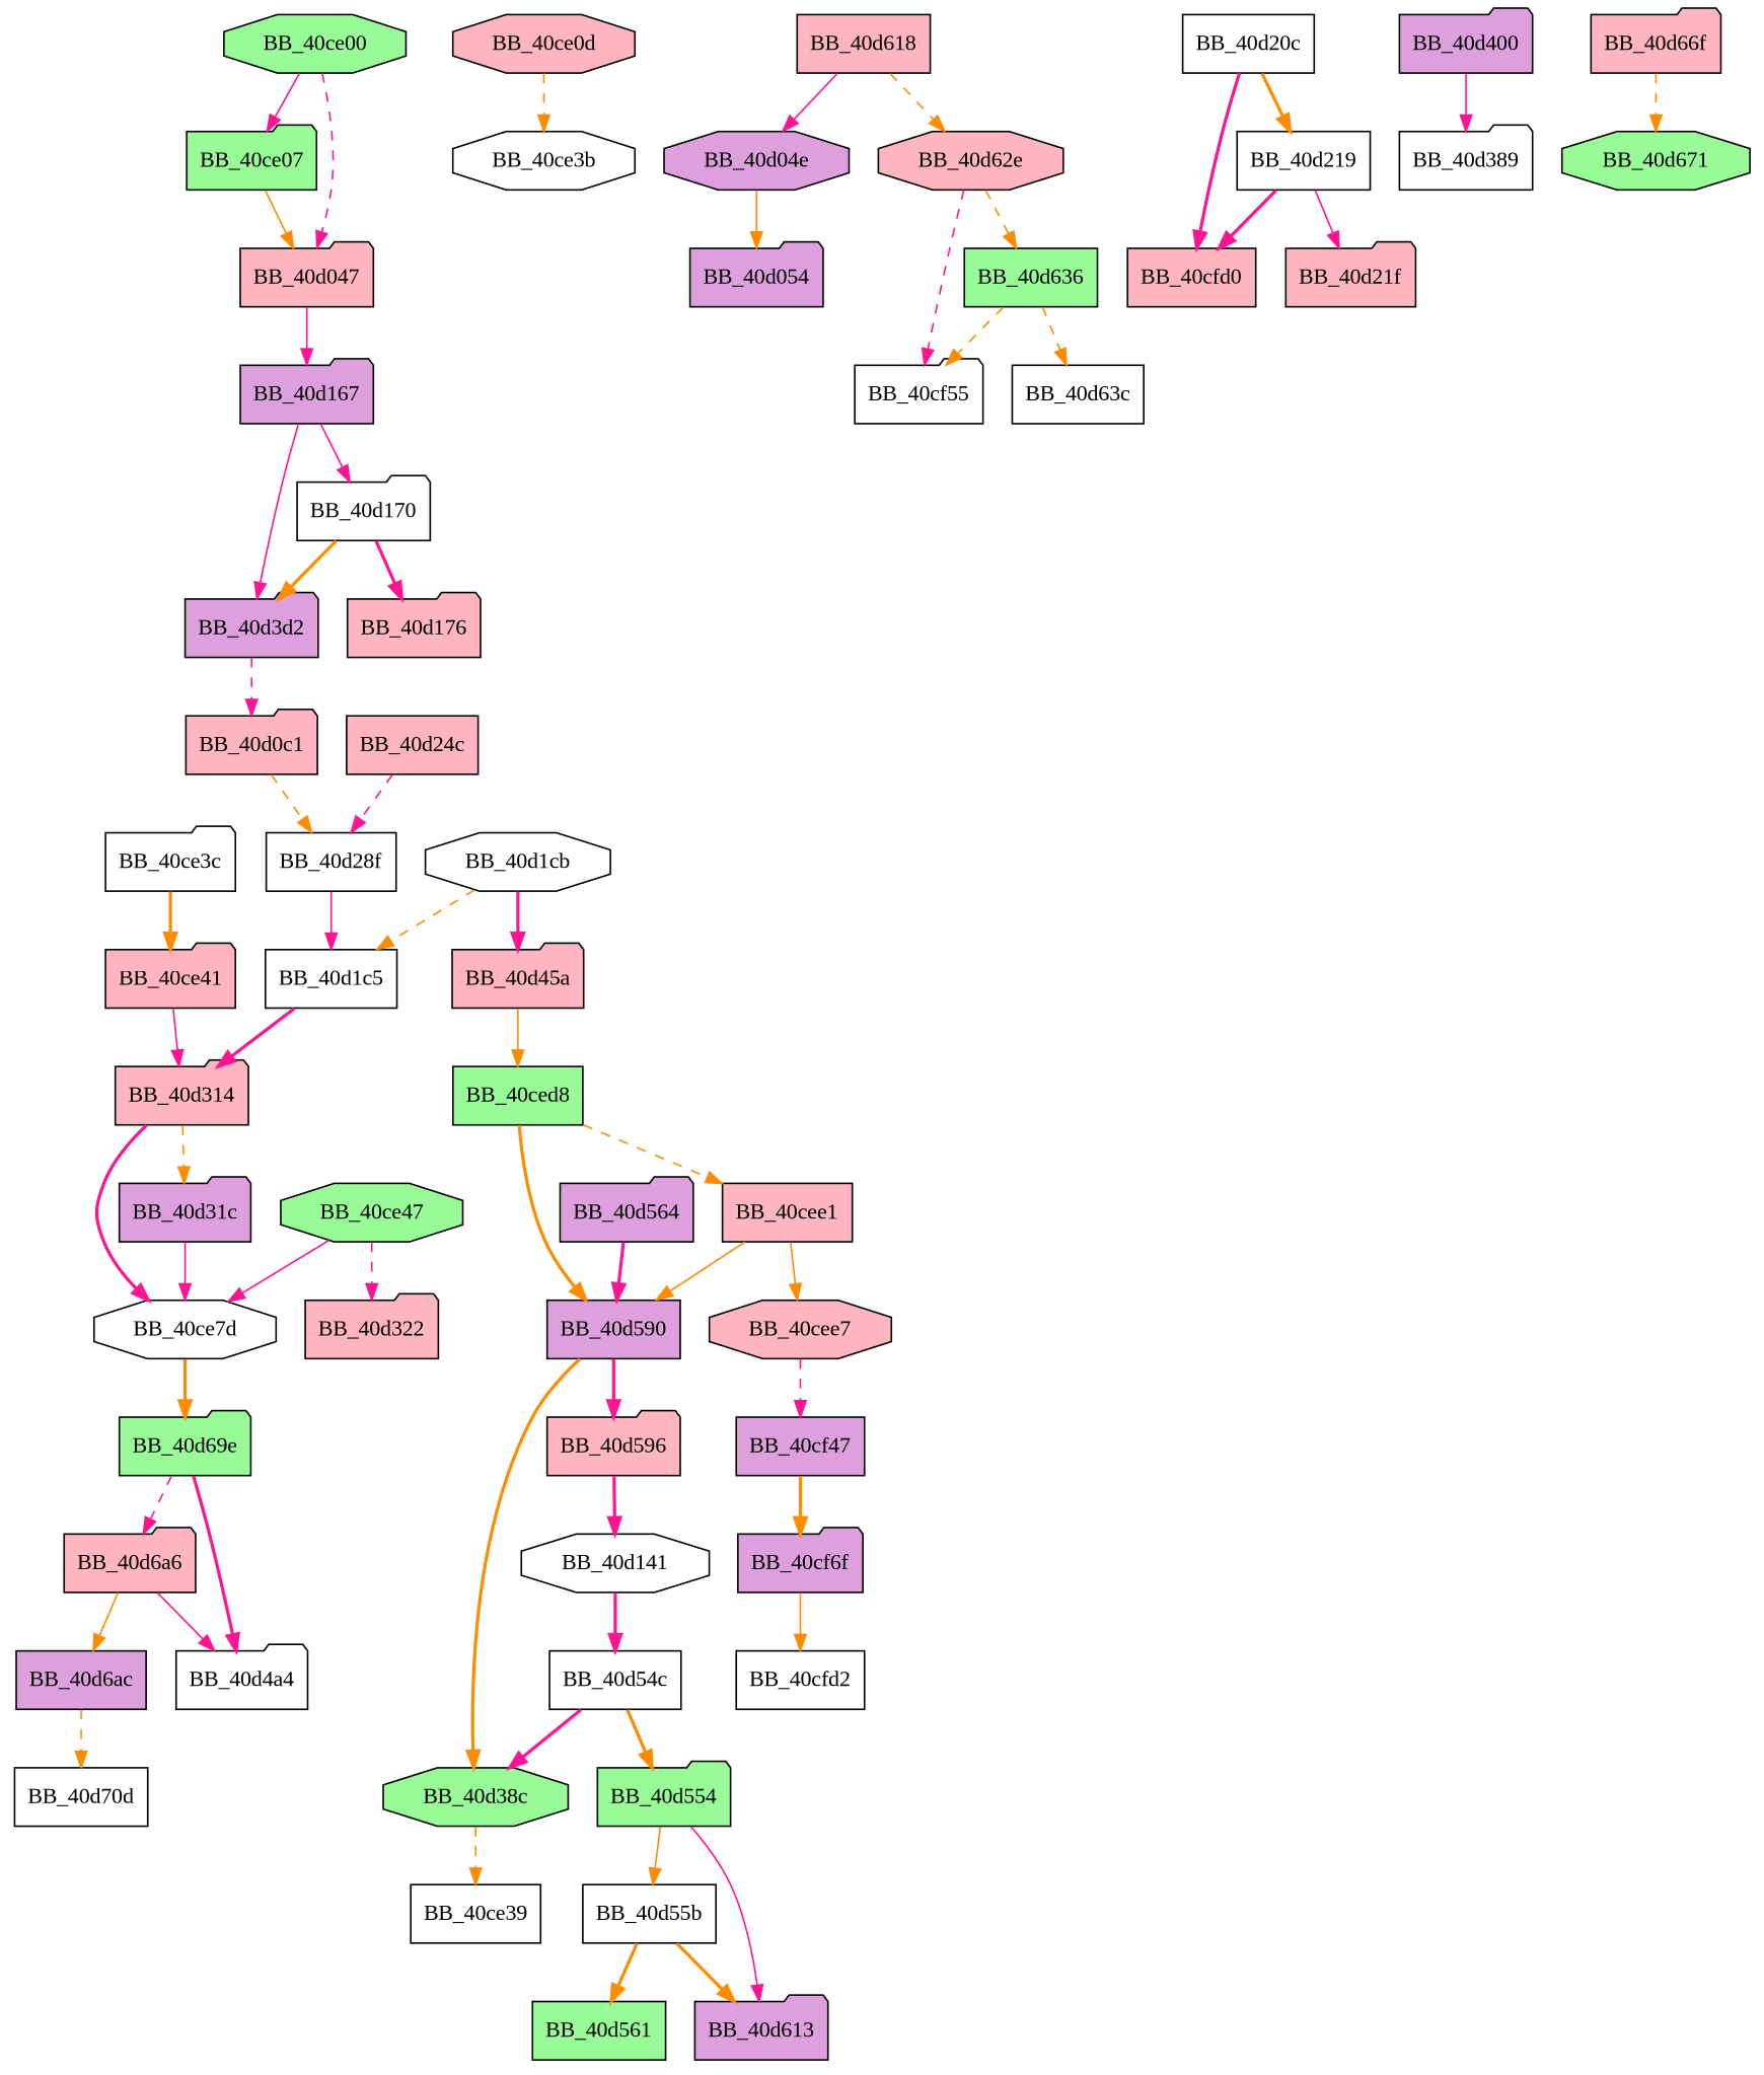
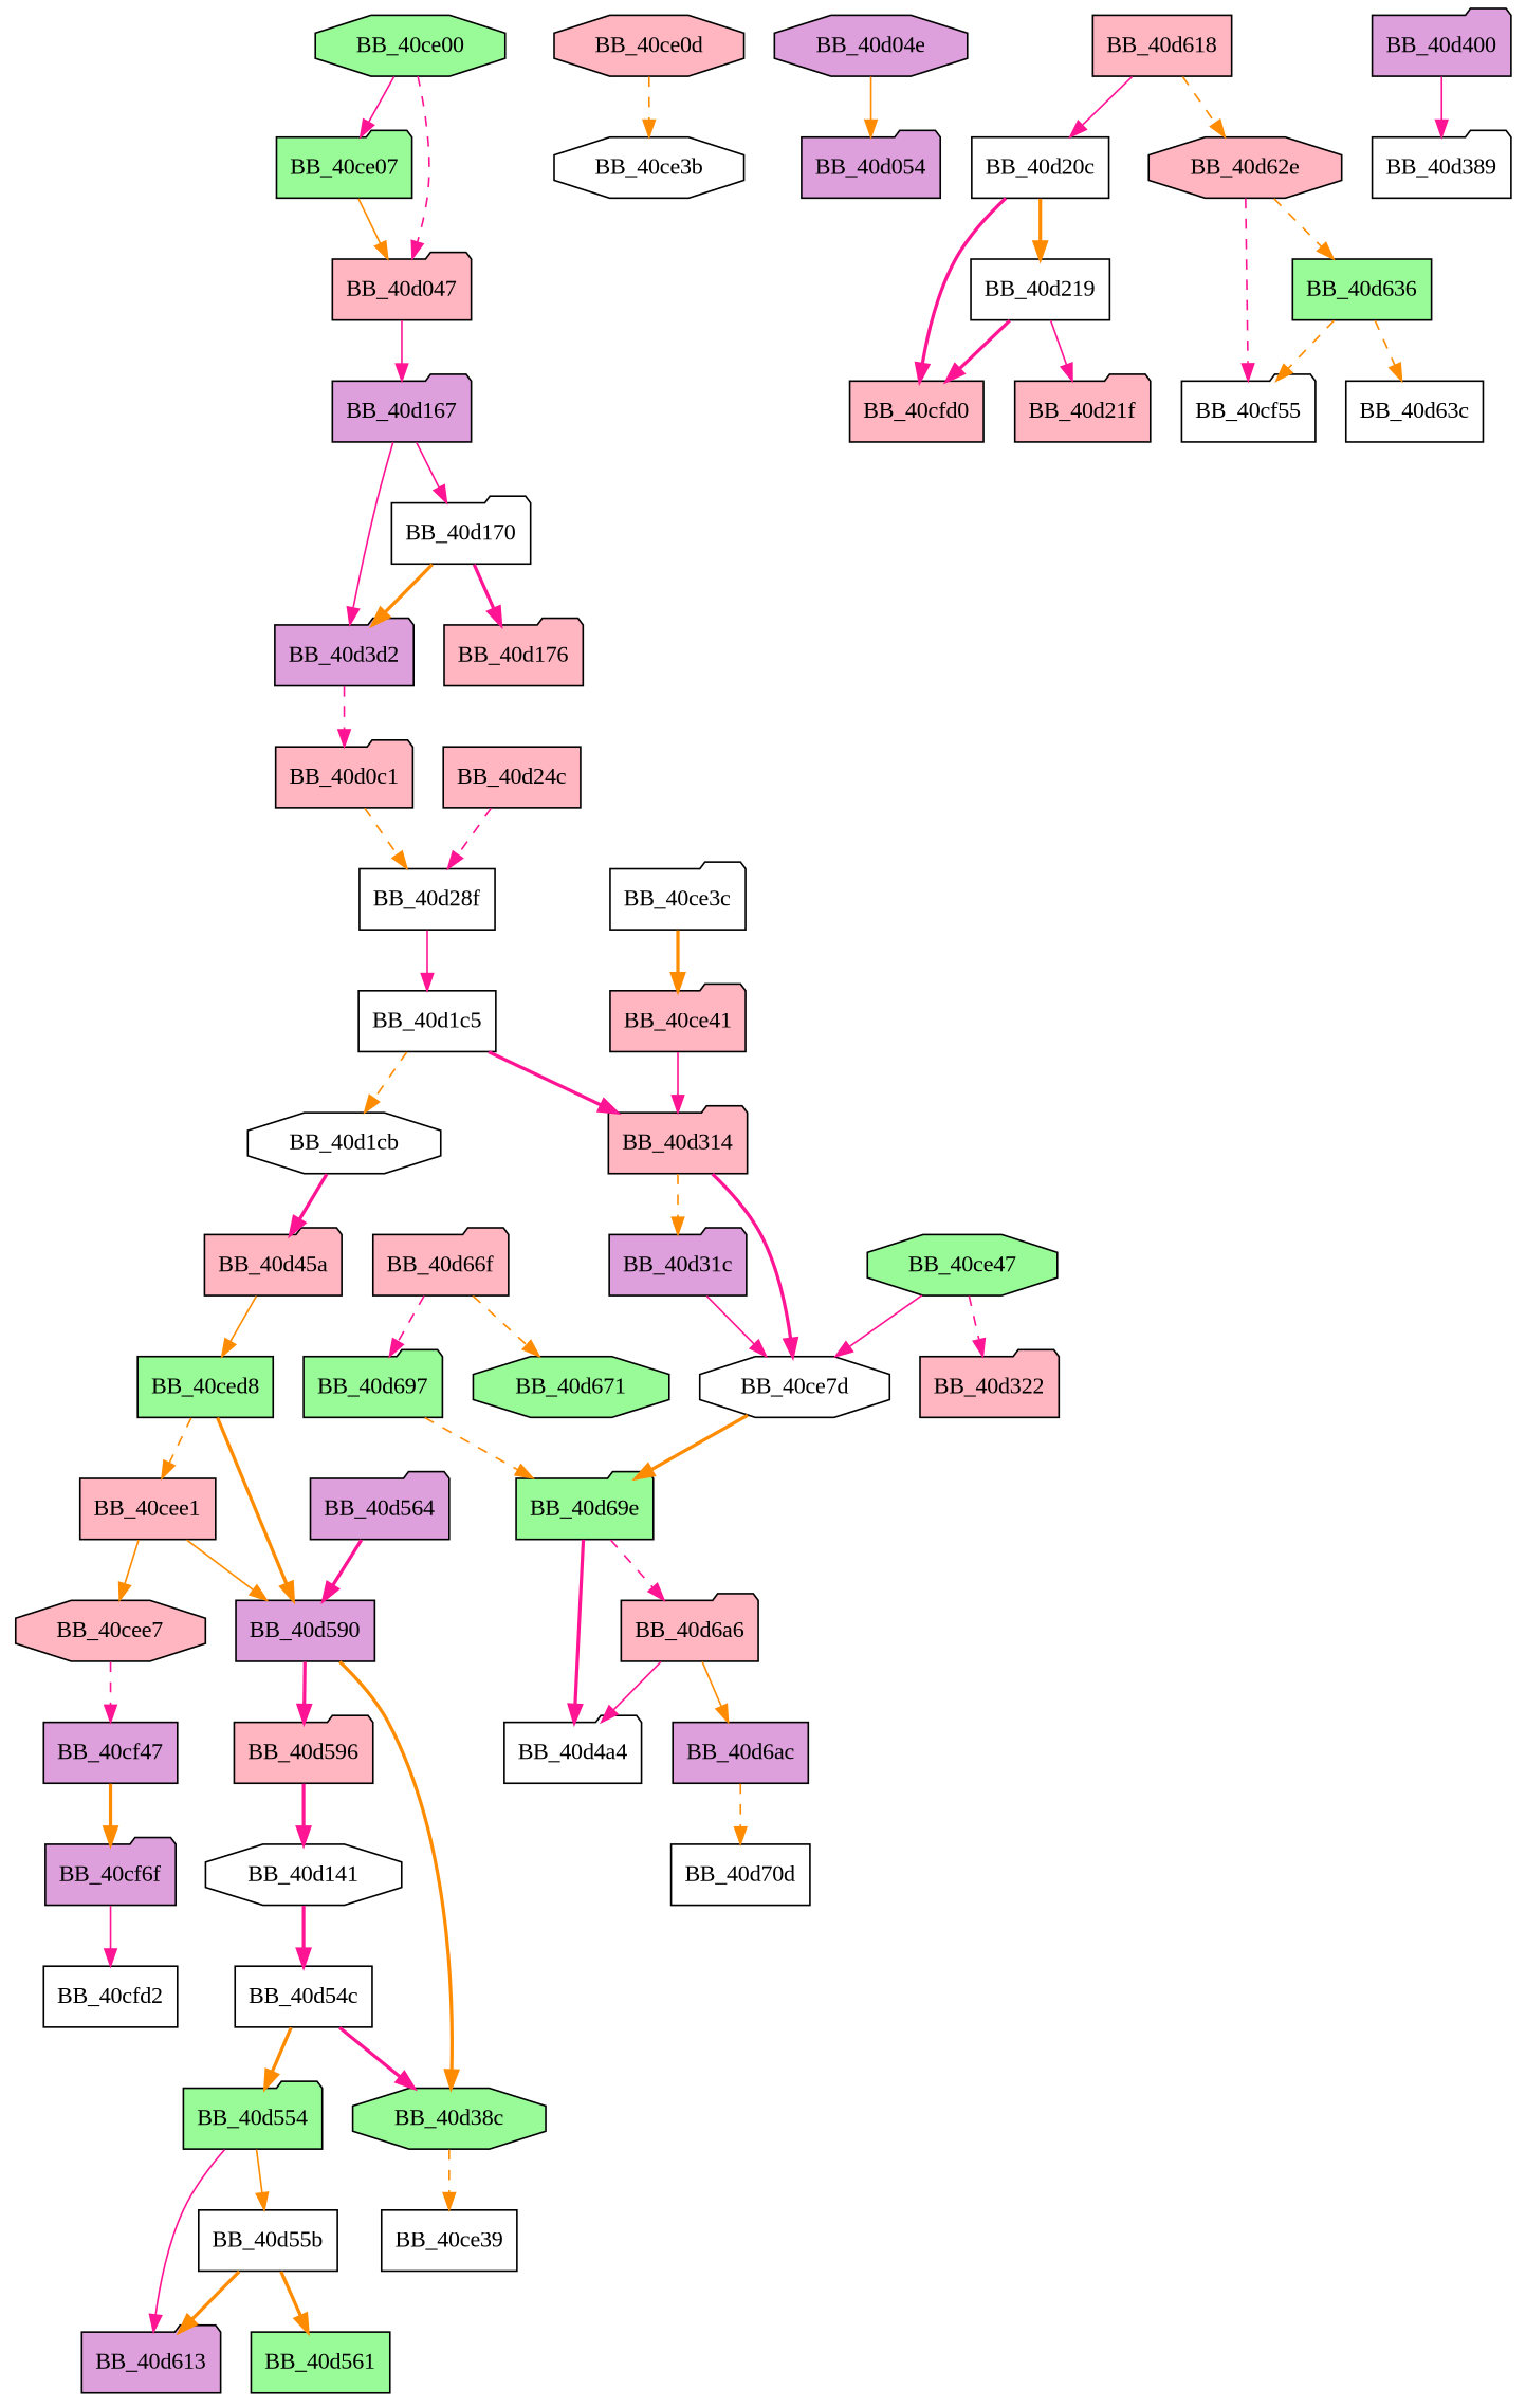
  digraph {
    fontname="Liberation Serif"
    node [fillcolor=white fontname="Liberation Serif" shape=folder style=filled]
    edge [color=deeppink fontname="Liberation Serif" style=bold]
    BB_40ce00 [fillcolor=palegreen shape=octagon]
    BB_40ce07 [fillcolor=palegreen]
    BB_40d047 [fillcolor=lightpink]
    BB_40d167 [fillcolor=plum]
    BB_40ce0d [fillcolor=lightpink shape=octagon]
    BB_40ce3b [shape=octagon]
    BB_40d170
    BB_40d3d2 [fillcolor=plum]
    BB_40ce41 [fillcolor=lightpink]
    BB_40ce3c
    BB_40d314 [fillcolor=lightpink]
    BB_40ce7d [shape=octagon]
    BB_40d31c [fillcolor=plum]
    BB_40d69e [fillcolor=palegreen]
    BB_40ce47 [fillcolor=palegreen shape=octagon]
    BB_40d322 [fillcolor=lightpink]
    BB_40d4a4
    BB_40d6a6 [fillcolor=lightpink]
    BB_40d6ac [fillcolor=plum shape=box]
    BB_40ced8 [fillcolor=palegreen shape=box]
    BB_40cee1 [fillcolor=lightpink shape=box]
    BB_40d590 [fillcolor=plum shape=box]
    BB_40cee7 [fillcolor=lightpink shape=octagon]
    BB_40d38c [fillcolor=palegreen shape=octagon]
    BB_40d596 [fillcolor=lightpink]
    BB_40cf47 [fillcolor=plum shape=box]
    BB_40ce39 [shape=box]
    BB_40d141 [shape=octagon]
    BB_40cf6f [fillcolor=plum]
    BB_40cfd2 [shape=box]
    BB_40d176 [fillcolor=lightpink]
    BB_40d0c1 [fillcolor=lightpink]
    BB_40d04e [fillcolor=plum shape=octagon]
    BB_40d054 [fillcolor=plum]
    BB_40d28f [shape=box]
    BB_40d1c5 [shape=box]
    BB_40d1cb [shape=octagon]
    BB_40d54c [shape=box]
    BB_40d554 [fillcolor=palegreen]
    BB_40d55b [shape=box]
    BB_40d613 [fillcolor=plum]
    BB_40d45a [fillcolor=lightpink]
    BB_40d20c [shape=box]
    BB_40cfd0 [fillcolor=lightpink shape=box]
    BB_40d219 [shape=box]
    BB_40d21f [fillcolor=lightpink]
    BB_40d24c [fillcolor=lightpink shape=box]
    BB_40d400 [fillcolor=plum]
    BB_40d389
    BB_40d561 [fillcolor=palegreen shape=box]
    BB_40d564 [fillcolor=plum]
    BB_40d618 [fillcolor=lightpink shape=box]
    BB_40d62e [fillcolor=lightpink shape=octagon]
    BB_40cf55
    BB_40d636 [fillcolor=palegreen shape=box]
    BB_40d63c [shape=box]
    BB_40d66f [fillcolor=lightpink]
    BB_40d671 [fillcolor=palegreen shape=octagon]
+   BB_40d697 [fillcolor=palegreen]
    BB_40d70d [shape=box]
    BB_40ce00 -> BB_40ce07 [style=solid]
    BB_40ce00 -> BB_40d047 [style=dashed]
    BB_40ce07 -> BB_40d047 [color=darkorange style=solid]
    BB_40d047 -> BB_40d167 [style=solid]
    BB_40d167 -> BB_40d170 [style=solid]
    BB_40d167 -> BB_40d3d2 [style=solid]
    BB_40ce0d -> BB_40ce3b [color=darkorange style=dashed]
    BB_40d170 -> BB_40d3d2 [color=darkorange]
    BB_40d170 -> BB_40d176
    BB_40d3d2 -> BB_40d0c1 [style=dashed]
    BB_40ce41 -> BB_40d314 [style=solid]
    BB_40ce3c -> BB_40ce41 [color=darkorange]
    BB_40d314 -> BB_40ce7d
    BB_40d314 -> BB_40d31c [color=darkorange style=dashed]
    BB_40ce7d -> BB_40d69e [color=darkorange]
    BB_40d31c -> BB_40ce7d [style=solid]
    BB_40d69e -> BB_40d4a4
    BB_40d69e -> BB_40d6a6 [style=dashed]
    BB_40ce47 -> BB_40ce7d [style=solid]
    BB_40ce47 -> BB_40d322 [style=dashed]
    BB_40d6a6 -> BB_40d4a4 [style=solid]
    BB_40d6a6 -> BB_40d6ac [color=darkorange style=solid]
    BB_40d6ac -> BB_40d70d [color=darkorange style=dashed]
    BB_40ced8 -> BB_40cee1 [color=darkorange style=dashed]
    BB_40ced8 -> BB_40d590 [color=darkorange]
    BB_40cee1 -> BB_40d590 [color=darkorange style=solid]
    BB_40cee1 -> BB_40cee7 [color=darkorange style=solid]
    BB_40d590 -> BB_40d38c [color=darkorange]
    BB_40d590 -> BB_40d596
    BB_40cee7 -> BB_40cf47 [style=dashed]
    BB_40d38c -> BB_40ce39 [color=darkorange style=dashed]
    BB_40d596 -> BB_40d141
    BB_40cf47 -> BB_40cf6f [color=darkorange]
    BB_40d141 -> BB_40d54c
-   BB_40cf6f -> BB_40cfd2 [color=darkorange style=solid]
+   BB_40cf6f -> BB_40cfd2 [style=solid]
    BB_40d0c1 -> BB_40d28f [color=darkorange style=dashed]
    BB_40d04e -> BB_40d054 [color=darkorange style=solid]
    BB_40d28f -> BB_40d1c5 [style=solid]
    BB_40d1c5 -> BB_40d314
-   BB_40d1cb -> BB_40d1c5 [color=darkorange style=dashed]
+   BB_40d1c5 -> BB_40d1cb [color=darkorange style=dashed]
    BB_40d1cb -> BB_40d45a
    BB_40d54c -> BB_40d38c
    BB_40d54c -> BB_40d554 [color=darkorange]
    BB_40d554 -> BB_40d55b [color=darkorange style=solid]
    BB_40d554 -> BB_40d613 [style=solid]
    BB_40d55b -> BB_40d613 [color=darkorange]
    BB_40d55b -> BB_40d561 [color=darkorange]
    BB_40d45a -> BB_40ced8 [color=darkorange style=solid]
    BB_40d20c -> BB_40cfd0
    BB_40d20c -> BB_40d219 [color=darkorange]
    BB_40d219 -> BB_40cfd0
    BB_40d219 -> BB_40d21f [style=solid]
    BB_40d24c -> BB_40d28f [style=dashed]
    BB_40d400 -> BB_40d389 [style=solid]
    BB_40d564 -> BB_40d590
-   BB_40d618 -> BB_40d04e [style=solid]
+   BB_40d618 -> BB_40d20c [style=solid]
    BB_40d618 -> BB_40d62e [color=darkorange style=dashed]
    BB_40d62e -> BB_40cf55 [style=dashed]
    BB_40d62e -> BB_40d636 [color=darkorange style=dashed]
    BB_40d636 -> BB_40cf55 [color=darkorange style=dashed]
    BB_40d636 -> BB_40d63c [color=darkorange style=dashed]
    BB_40d66f -> BB_40d671 [color=darkorange style=dashed]
+   BB_40d66f -> BB_40d697 [style=dashed]
+   BB_40d697 -> BB_40d69e [color=darkorange style=dashed]
  }
